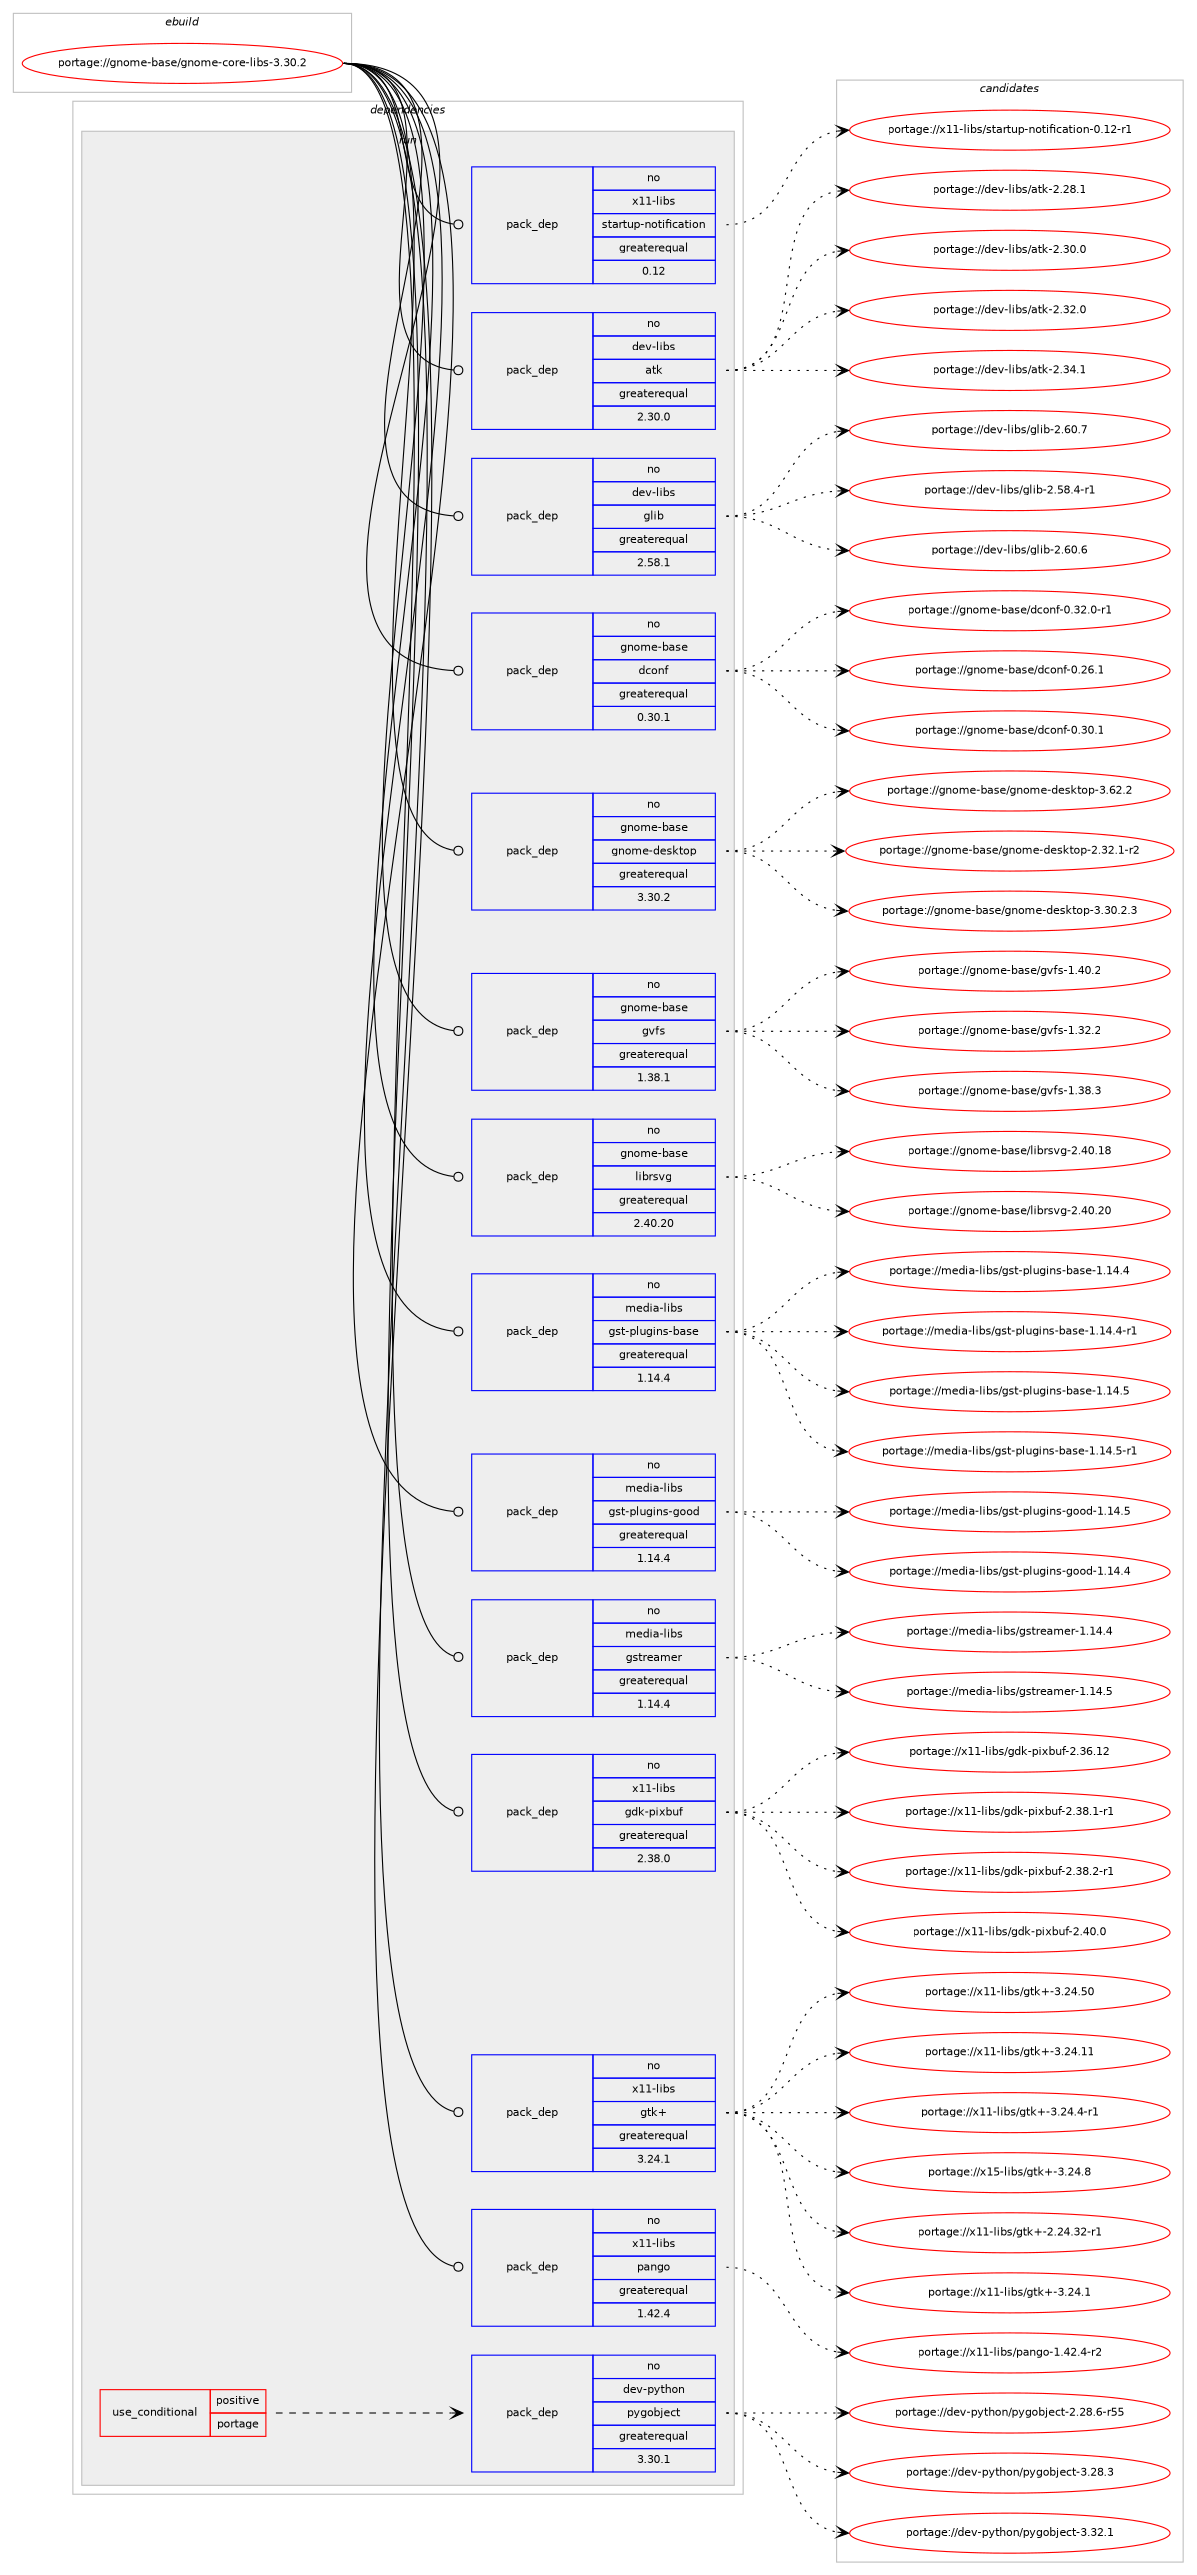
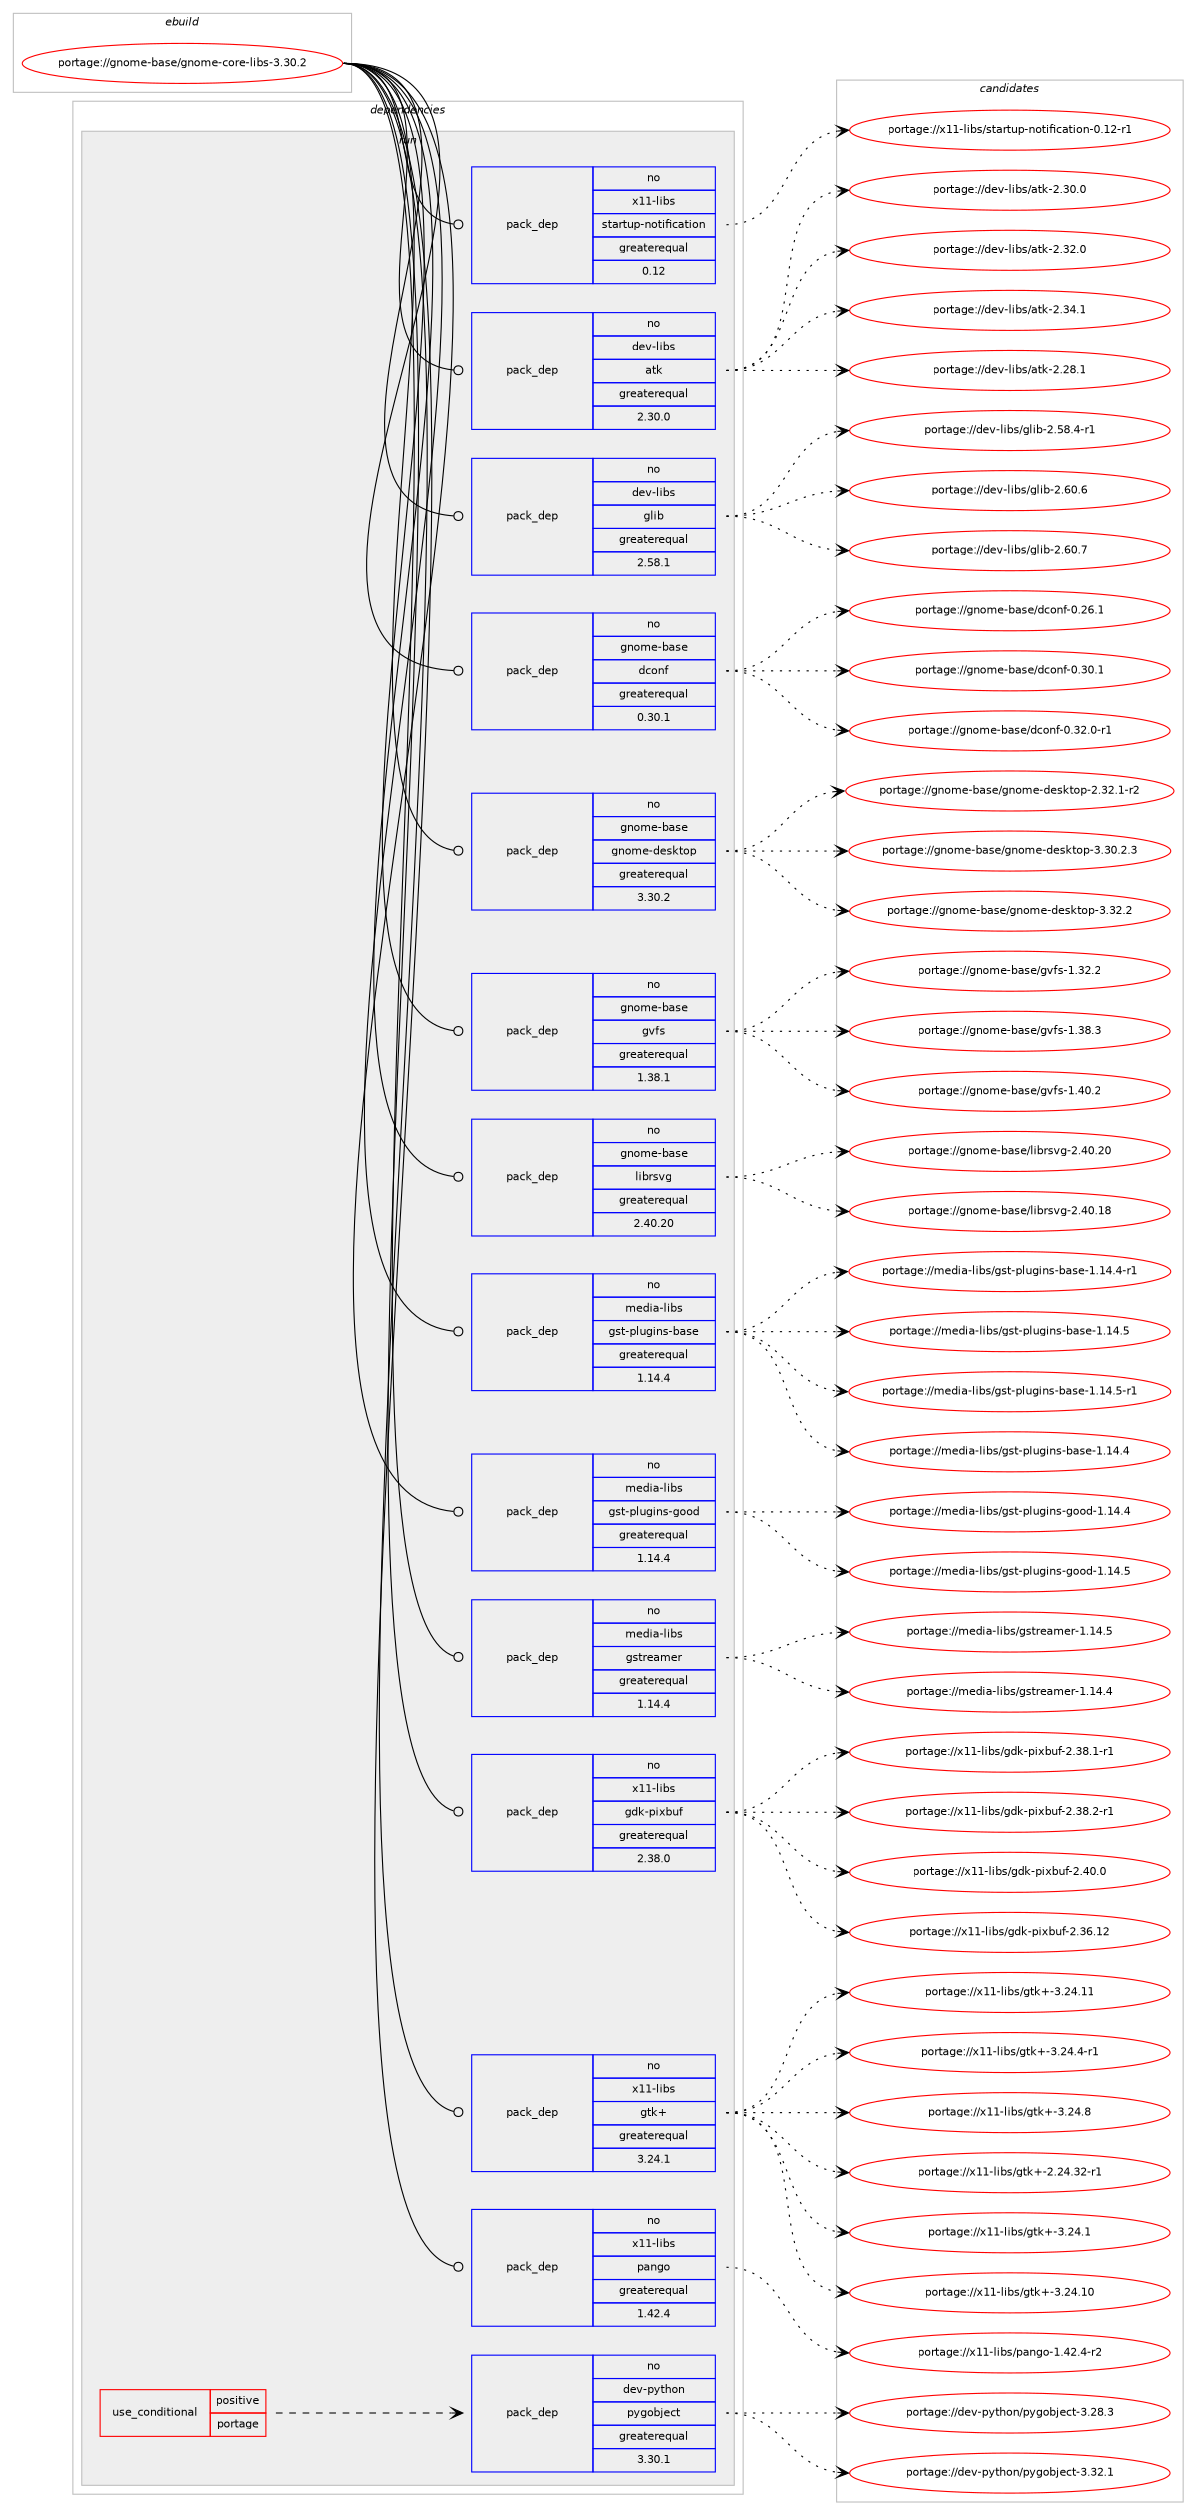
  digraph {
    compound=true
    concentrate=true
    fontname=Helvetica
    fontsize=10
    newrank=true
    rankdir=LR
    ranksep=1.5
    node [color=red fontname=Helvetica fontsize=10]
    edge [arrowhead=vee headport=w style=dotted tailport=e weight=100]
    n1 [label="portage://gnome-base/gnome-core-libs-3.30.2" width=4]
    n2 [color=blue label=<<TABLE BORDER="0" CELLBORDER="1" CELLSPACING="0" CELLPADDING="4" WIDTH="220"><TR><TD ROWSPAN="6" CELLPADDING="30">pack_dep</TD></TR><TR><TD WIDTH="110">no</TD></TR><TR><TD>dev-python</TD></TR><TR><TD>pygobject</TD></TR><TR><TD>greaterequal</TD></TR><TR><TD>3.30.1</TD></TR></TABLE>> shape=none]
    n3 [label=<<TABLE BORDER="0" CELLBORDER="1" CELLSPACING="0" CELLPADDING="4"><TR><TD ROWSPAN="3" CELLPADDING="10">use_conditional</TD></TR><TR><TD>positive</TD></TR><TR><TD>portage</TD></TR></TABLE>> shape=none]
    n4 [color=blue label=<<TABLE BORDER="0" CELLBORDER="1" CELLSPACING="0" CELLPADDING="4" WIDTH="220"><TR><TD ROWSPAN="6" CELLPADDING="30">pack_dep</TD></TR><TR><TD WIDTH="110">no</TD></TR><TR><TD>dev-libs</TD></TR><TR><TD>atk</TD></TR><TR><TD>greaterequal</TD></TR><TR><TD>2.30.0</TD></TR></TABLE>> shape=none]
    n5 [color=blue label=<<TABLE BORDER="0" CELLBORDER="1" CELLSPACING="0" CELLPADDING="4" WIDTH="220"><TR><TD ROWSPAN="6" CELLPADDING="30">pack_dep</TD></TR><TR><TD WIDTH="110">no</TD></TR><TR><TD>dev-libs</TD></TR><TR><TD>glib</TD></TR><TR><TD>greaterequal</TD></TR><TR><TD>2.58.1</TD></TR></TABLE>> shape=none]
    n6 [color=blue label=<<TABLE BORDER="0" CELLBORDER="1" CELLSPACING="0" CELLPADDING="4" WIDTH="220"><TR><TD ROWSPAN="6" CELLPADDING="30">pack_dep</TD></TR><TR><TD WIDTH="110">no</TD></TR><TR><TD>gnome-base</TD></TR><TR><TD>dconf</TD></TR><TR><TD>greaterequal</TD></TR><TR><TD>0.30.1</TD></TR></TABLE>> shape=none]
    n7 [color=blue label=<<TABLE BORDER="0" CELLBORDER="1" CELLSPACING="0" CELLPADDING="4" WIDTH="220"><TR><TD ROWSPAN="6" CELLPADDING="30">pack_dep</TD></TR><TR><TD WIDTH="110">no</TD></TR><TR><TD>gnome-base</TD></TR><TR><TD>gnome-desktop</TD></TR><TR><TD>greaterequal</TD></TR><TR><TD>3.30.2</TD></TR></TABLE>> shape=none]
    n8 [color=blue label=<<TABLE BORDER="0" CELLBORDER="1" CELLSPACING="0" CELLPADDING="4" WIDTH="220"><TR><TD ROWSPAN="6" CELLPADDING="30">pack_dep</TD></TR><TR><TD WIDTH="110">no</TD></TR><TR><TD>gnome-base</TD></TR><TR><TD>gvfs</TD></TR><TR><TD>greaterequal</TD></TR><TR><TD>1.38.1</TD></TR></TABLE>> shape=none]
    n9 [color=blue label=<<TABLE BORDER="0" CELLBORDER="1" CELLSPACING="0" CELLPADDING="4" WIDTH="220"><TR><TD ROWSPAN="6" CELLPADDING="30">pack_dep</TD></TR><TR><TD WIDTH="110">no</TD></TR><TR><TD>gnome-base</TD></TR><TR><TD>librsvg</TD></TR><TR><TD>greaterequal</TD></TR><TR><TD>2.40.20</TD></TR></TABLE>> shape=none]
    n10 [color=blue label=<<TABLE BORDER="0" CELLBORDER="1" CELLSPACING="0" CELLPADDING="4" WIDTH="220"><TR><TD ROWSPAN="6" CELLPADDING="30">pack_dep</TD></TR><TR><TD WIDTH="110">no</TD></TR><TR><TD>media-libs</TD></TR><TR><TD>gst-plugins-base</TD></TR><TR><TD>greaterequal</TD></TR><TR><TD>1.14.4</TD></TR></TABLE>> shape=none]
    n11 [color=blue label=<<TABLE BORDER="0" CELLBORDER="1" CELLSPACING="0" CELLPADDING="4" WIDTH="220"><TR><TD ROWSPAN="6" CELLPADDING="30">pack_dep</TD></TR><TR><TD WIDTH="110">no</TD></TR><TR><TD>media-libs</TD></TR><TR><TD>gst-plugins-good</TD></TR><TR><TD>greaterequal</TD></TR><TR><TD>1.14.4</TD></TR></TABLE>> shape=none]
    n12 [color=blue label=<<TABLE BORDER="0" CELLBORDER="1" CELLSPACING="0" CELLPADDING="4" WIDTH="220"><TR><TD ROWSPAN="6" CELLPADDING="30">pack_dep</TD></TR><TR><TD WIDTH="110">no</TD></TR><TR><TD>media-libs</TD></TR><TR><TD>gstreamer</TD></TR><TR><TD>greaterequal</TD></TR><TR><TD>1.14.4</TD></TR></TABLE>> shape=none]
    n13 [color=blue label=<<TABLE BORDER="0" CELLBORDER="1" CELLSPACING="0" CELLPADDING="4" WIDTH="220"><TR><TD ROWSPAN="6" CELLPADDING="30">pack_dep</TD></TR><TR><TD WIDTH="110">no</TD></TR><TR><TD>x11-libs</TD></TR><TR><TD>gdk-pixbuf</TD></TR><TR><TD>greaterequal</TD></TR><TR><TD>2.38.0</TD></TR></TABLE>> shape=none]
    n14 [color=blue label=<<TABLE BORDER="0" CELLBORDER="1" CELLSPACING="0" CELLPADDING="4" WIDTH="220"><TR><TD ROWSPAN="6" CELLPADDING="30">pack_dep</TD></TR><TR><TD WIDTH="110">no</TD></TR><TR><TD>x11-libs</TD></TR><TR><TD>gtk+</TD></TR><TR><TD>greaterequal</TD></TR><TR><TD>3.24.1</TD></TR></TABLE>> shape=none]
    n15 [color=blue label=<<TABLE BORDER="0" CELLBORDER="1" CELLSPACING="0" CELLPADDING="4" WIDTH="220"><TR><TD ROWSPAN="6" CELLPADDING="30">pack_dep</TD></TR><TR><TD WIDTH="110">no</TD></TR><TR><TD>x11-libs</TD></TR><TR><TD>pango</TD></TR><TR><TD>greaterequal</TD></TR><TR><TD>1.42.4</TD></TR></TABLE>> shape=none]
    n16 [color=blue label=<<TABLE BORDER="0" CELLBORDER="1" CELLSPACING="0" CELLPADDING="4" WIDTH="220"><TR><TD ROWSPAN="6" CELLPADDING="30">pack_dep</TD></TR><TR><TD WIDTH="110">no</TD></TR><TR><TD>x11-libs</TD></TR><TR><TD>startup-notification</TD></TR><TR><TD>greaterequal</TD></TR><TR><TD>0.12</TD></TR></TABLE>> shape=none]
-   n17 [label="portage://dev-python/pygobject-2.28.6-r55" width=4]
    n18 [label="portage://dev-python/pygobject-3.28.3" width=4]
    n19 [label="portage://dev-python/pygobject-3.32.1" width=4]
    n20 [label="portage://dev-libs/atk-2.28.1" width=4]
    n21 [label="portage://dev-libs/atk-2.30.0" width=4]
    n22 [label="portage://dev-libs/atk-2.32.0" width=4]
    n23 [label="portage://dev-libs/atk-2.34.1" width=4]
    n24 [label="portage://dev-libs/glib-2.58.4-r1" width=4]
    n25 [label="portage://dev-libs/glib-2.60.6" width=4]
    n26 [label="portage://dev-libs/glib-2.60.7" width=4]
    n27 [label="portage://gnome-base/dconf-0.26.1" width=4]
    n28 [label="portage://gnome-base/dconf-0.30.1" width=4]
    n29 [label="portage://gnome-base/dconf-0.32.0-r1" width=4]
    n30 [label="portage://gnome-base/gnome-desktop-2.32.1-r2" width=4]
    n31 [label="portage://gnome-base/gnome-desktop-3.30.2.3" width=4]
-   n32 [label="portage://gnome-base/gnome-desktop-3.62.2" width=4]
+   n32 [label="portage://gnome-base/gnome-desktop-3.32.2" width=4]
    n33 [label="portage://media-libs/gst-plugins-good-1.14.4" width=4]
    n34 [label="portage://media-libs/gst-plugins-good-1.14.5" width=4]
    n35 [label="portage://gnome-base/gvfs-1.32.2" width=4]
    n36 [label="portage://gnome-base/gvfs-1.38.3" width=4]
    n37 [label="portage://gnome-base/gvfs-1.40.2" width=4]
    n38 [label="portage://gnome-base/librsvg-2.40.18" width=4]
    n39 [label="portage://gnome-base/librsvg-2.40.20" width=4]
    n40 [label="portage://media-libs/gst-plugins-base-1.14.4" width=4]
    n41 [label="portage://media-libs/gst-plugins-base-1.14.4-r1" width=4]
    n42 [label="portage://media-libs/gst-plugins-base-1.14.5" width=4]
    n43 [label="portage://media-libs/gst-plugins-base-1.14.5-r1" width=4]
    n44 [label="portage://media-libs/gstreamer-1.14.4" width=4]
    n45 [label="portage://media-libs/gstreamer-1.14.5" width=4]
    n46 [label="portage://x11-libs/gdk-pixbuf-2.36.12" width=4]
    n47 [label="portage://x11-libs/gdk-pixbuf-2.38.1-r1" width=4]
    n48 [label="portage://x11-libs/gdk-pixbuf-2.38.2-r1" width=4]
    n49 [label="portage://x11-libs/gdk-pixbuf-2.40.0" width=4]
    n50 [label="portage://x11-libs/gtk+-2.24.32-r1" width=4]
    n51 [label="portage://x11-libs/gtk+-3.24.1" width=4]
-   n52 [label="portage://x11-libs/gtk+-3.24.50" width=4]
+   n52 [label="portage://x11-libs/gtk+-3.24.10" width=4]
    n53 [label="portage://x11-libs/gtk+-3.24.11" width=4]
    n54 [label="portage://x11-libs/gtk+-3.24.4-r1" width=4]
-   n55 [label="portage://x15-libs/gtk+-3.24.8" width=4]
+   n55 [label="portage://x11-libs/gtk+-3.24.8" width=4]
    n56 [label="portage://x11-libs/pango-1.42.4-r2" width=4]
    n57 [label="portage://x11-libs/startup-notification-0.12-r1" width=4]
    subgraph cluster_1 {
      color=gray
      label=<<i>ebuild</i>>
      n1
    }
    subgraph cluster_2 {
      color=gray
      label=<<i>dependencies</i>>
      subgraph cluster_3 {
        color=gray
        fillcolor="#eeeeee"
        label=<<i>compile</i>>
        style=filled
      }
      subgraph cluster_4 {
        color=gray
        fillcolor="#eeeeee"
        label=<<i>compile and run</i>>
        style=filled
      }
      subgraph cluster_5 {
        color=gray
        fillcolor="#eeeeee"
        label=<<i>run</i>>
        style=filled
        subgraph sub_6 {
          color=gray
          fillcolor="#eeeeee"
          label=<<i>run</i>>
          style=filled
          n3
          subgraph sub_7 {
            color=gray
            fillcolor="#eeeeee"
            label=<<i>run</i>>
            style=filled
            n2
          }
        }
        subgraph sub_8 {
          color=gray
          fillcolor="#eeeeee"
          label=<<i>run</i>>
          style=filled
          n4
        }
        subgraph sub_9 {
          color=gray
          fillcolor="#eeeeee"
          label=<<i>run</i>>
          style=filled
          n5
        }
        subgraph sub_10 {
          color=gray
          fillcolor="#eeeeee"
          label=<<i>run</i>>
          style=filled
          n6
        }
        subgraph sub_11 {
          color=gray
          fillcolor="#eeeeee"
          label=<<i>run</i>>
          style=filled
          n7
        }
        subgraph sub_12 {
          color=gray
          fillcolor="#eeeeee"
          label=<<i>run</i>>
          style=filled
          n8
        }
        subgraph sub_13 {
          color=gray
          fillcolor="#eeeeee"
          label=<<i>run</i>>
          style=filled
          n9
        }
        subgraph sub_14 {
          color=gray
          fillcolor="#eeeeee"
          label=<<i>run</i>>
          style=filled
          n10
        }
        subgraph sub_15 {
          color=gray
          fillcolor="#eeeeee"
          label=<<i>run</i>>
          style=filled
          n11
        }
        subgraph sub_16 {
          color=gray
          fillcolor="#eeeeee"
          label=<<i>run</i>>
          style=filled
          n12
        }
        subgraph sub_17 {
          color=gray
          fillcolor="#eeeeee"
          label=<<i>run</i>>
          style=filled
          n13
        }
        subgraph sub_18 {
          color=gray
          fillcolor="#eeeeee"
          label=<<i>run</i>>
          style=filled
          n14
        }
        subgraph sub_19 {
          color=gray
          fillcolor="#eeeeee"
          label=<<i>run</i>>
          style=filled
          n15
        }
        subgraph sub_20 {
          color=gray
          fillcolor="#eeeeee"
          label=<<i>run</i>>
          style=filled
          n16
        }
      }
    }
    subgraph cluster_21 {
      color=gray
      label=<<i>candidates</i>>
      rank=same
      subgraph sub_22 {
        color=black
        label=<<i>candidates</i>>
        nodesep=1
        rank=same
-       n17
        n18
        n19
      }
      subgraph sub_23 {
        color=black
        label=<<i>candidates</i>>
        nodesep=1
        rank=same
        n20
        n21
        n22
        n23
      }
      subgraph sub_24 {
        color=black
        label=<<i>candidates</i>>
        nodesep=1
        rank=same
        n24
        n25
        n26
      }
      subgraph sub_25 {
        color=black
        label=<<i>candidates</i>>
        nodesep=1
        rank=same
        n27
        n28
        n29
      }
      subgraph sub_26 {
        color=black
        label=<<i>candidates</i>>
        nodesep=1
        rank=same
        n30
        n31
        n32
      }
      subgraph sub_27 {
        color=black
        label=<<i>candidates</i>>
        nodesep=1
        rank=same
        n33
        n34
      }
      subgraph sub_28 {
        color=black
        label=<<i>candidates</i>>
        nodesep=1
        rank=same
        n35
        n36
        n37
      }
      subgraph sub_29 {
        color=black
        label=<<i>candidates</i>>
        nodesep=1
        rank=same
        n38
        n39
      }
      subgraph sub_30 {
        color=black
        label=<<i>candidates</i>>
        nodesep=1
        rank=same
        n40
        n41
        n42
        n43
      }
      subgraph sub_31 {
        color=black
        label=<<i>candidates</i>>
        nodesep=1
        rank=same
        n44
        n45
      }
      subgraph sub_32 {
        color=black
        label=<<i>candidates</i>>
        nodesep=1
        rank=same
        n46
        n47
        n48
        n49
      }
      subgraph sub_33 {
        color=black
        label=<<i>candidates</i>>
        nodesep=1
        rank=same
        n50
        n51
        n52
        n53
        n54
        n55
      }
      subgraph sub_34 {
        color=black
        label=<<i>candidates</i>>
        nodesep=1
        rank=same
        n56
      }
      subgraph sub_35 {
        color=black
        label=<<i>candidates</i>>
        nodesep=1
        rank=same
        n57
      }
    }
    n1 -> n4 [arrowhead=odot style=solid weight=20]
    n1 -> n5 [arrowhead=odot style=solid weight=20]
    n1 -> n6 [arrowhead=odot style=solid weight=20]
    n1 -> n7 [arrowhead=odot style=solid weight=20]
    n1 -> n8 [arrowhead=odot style=solid weight=20]
    n1 -> n9 [arrowhead=odot style=solid weight=20]
    n1 -> n10 [arrowhead=odot style=solid weight=20]
    n1 -> n11 [arrowhead=odot style=solid weight=20]
    n1 -> n12 [arrowhead=odot style=solid weight=20]
    n1 -> n13 [arrowhead=odot style=solid weight=20]
    n1 -> n14 [arrowhead=odot style=solid weight=20]
    n1 -> n15 [arrowhead=odot style=solid weight=20]
    n1 -> n16 [arrowhead=odot style=solid weight=20]
-   n2 -> n17
    n2 -> n18
    n2 -> n19
    n3 -> n2 [style=dashed weight=20]
    n4 -> n20
    n4 -> n21
    n4 -> n22
    n4 -> n23
    n5 -> n24
    n5 -> n25
    n5 -> n26
    n6 -> n27
    n6 -> n28
    n6 -> n29
    n7 -> n30
    n7 -> n31
    n7 -> n32
    n8 -> n35
    n8 -> n36
    n8 -> n37
    n9 -> n38
    n9 -> n39
    n10 -> n40
    n10 -> n41
    n10 -> n42
    n10 -> n43
    n11 -> n33
    n11 -> n34
    n12 -> n44
    n12 -> n45
    n13 -> n46
    n13 -> n47
    n13 -> n48
    n13 -> n49
    n14 -> n50
    n14 -> n51
    n14 -> n52
    n14 -> n53
    n14 -> n54
    n14 -> n55
    n15 -> n56
    n16 -> n57
  }
